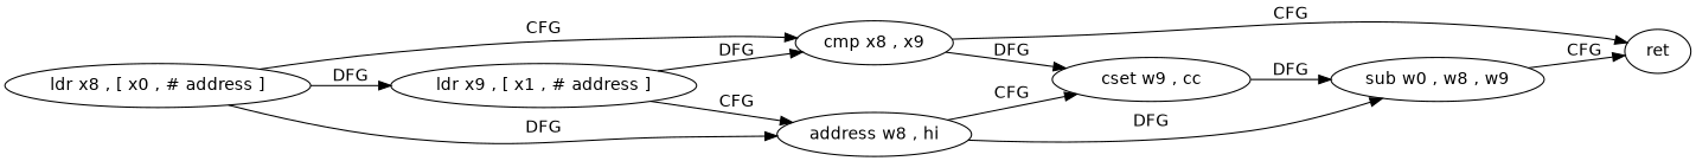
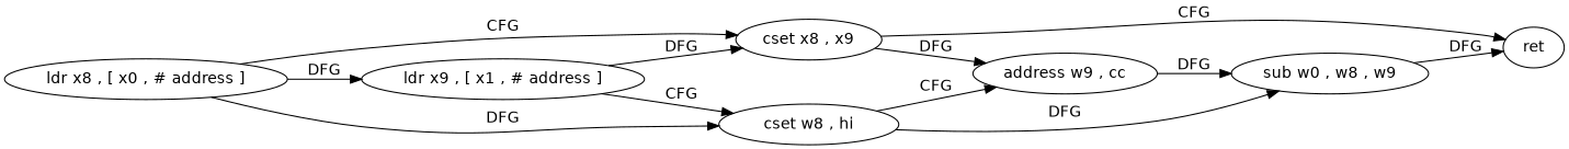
  digraph {
    fontname="DejaVu Sans"
    rankdir=LR
    node [fontname="DejaVu Sans"]
    edge [fontname="DejaVu Sans"]
    n1 [label="ldr x8 , [ x0 , # address ]"]
    n2 [label="ldr x9 , [ x1 , # address ]"]
-   n3 [label="cmp x8 , x9"]
-   n4 [label="address w8 , hi"]
-   n5 [label="cset w9 , cc"]
+   n3 [label="cset x8 , x9"]
+   n4 [label="cset w8 , hi"]
+   n5 [label="address w9 , cc"]
    n6 [label=ret]
    n7 [label="sub w0 , w8 , w9"]
    n1 -> n2 [label=DFG]
    n1 -> n3 [label=CFG]
    n1 -> n4 [label=DFG]
    n2 -> n3 [label=DFG]
    n2 -> n4 [label=CFG]
    n3 -> n5 [label=DFG]
    n3 -> n6 [label=CFG]
    n4 -> n5 [label=CFG]
    n4 -> n7 [label=DFG]
    n5 -> n7 [label=DFG]
-   n7 -> n6 [label=CFG]
+   n7 -> n6 [label=DFG]
  }
